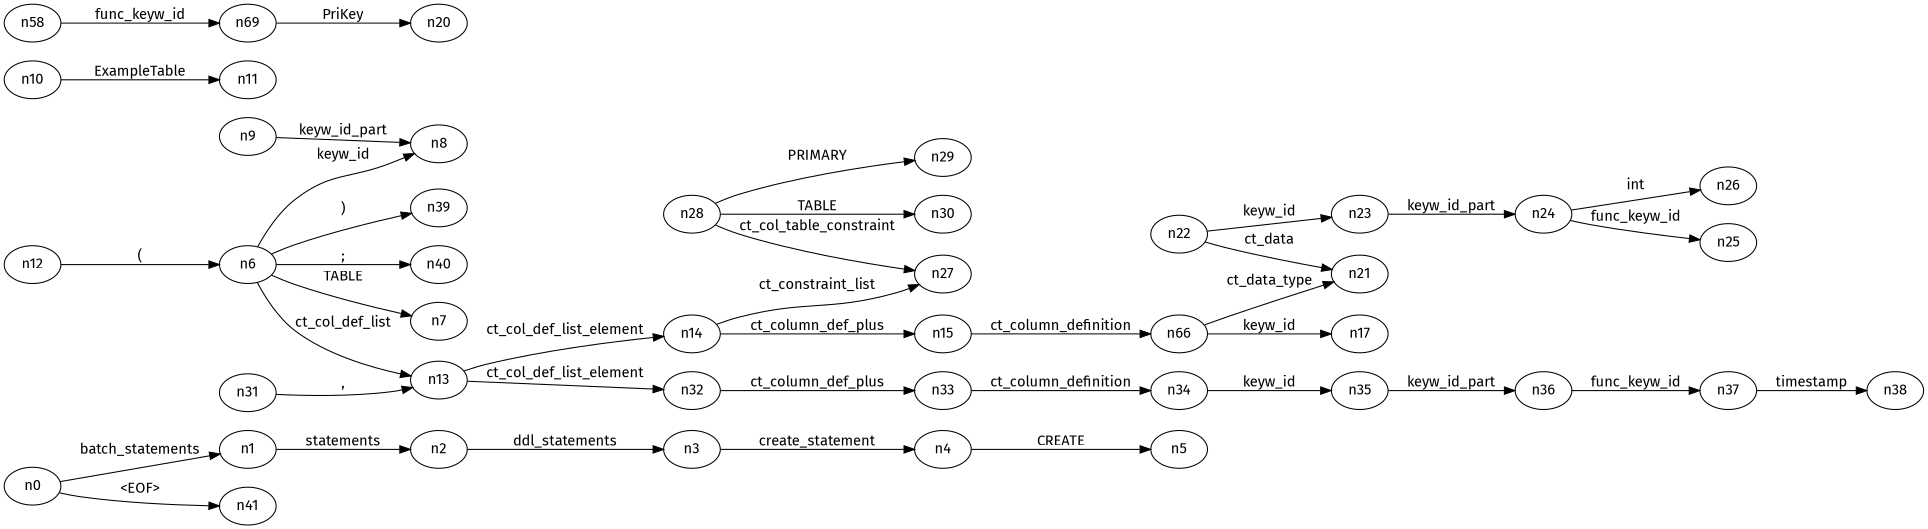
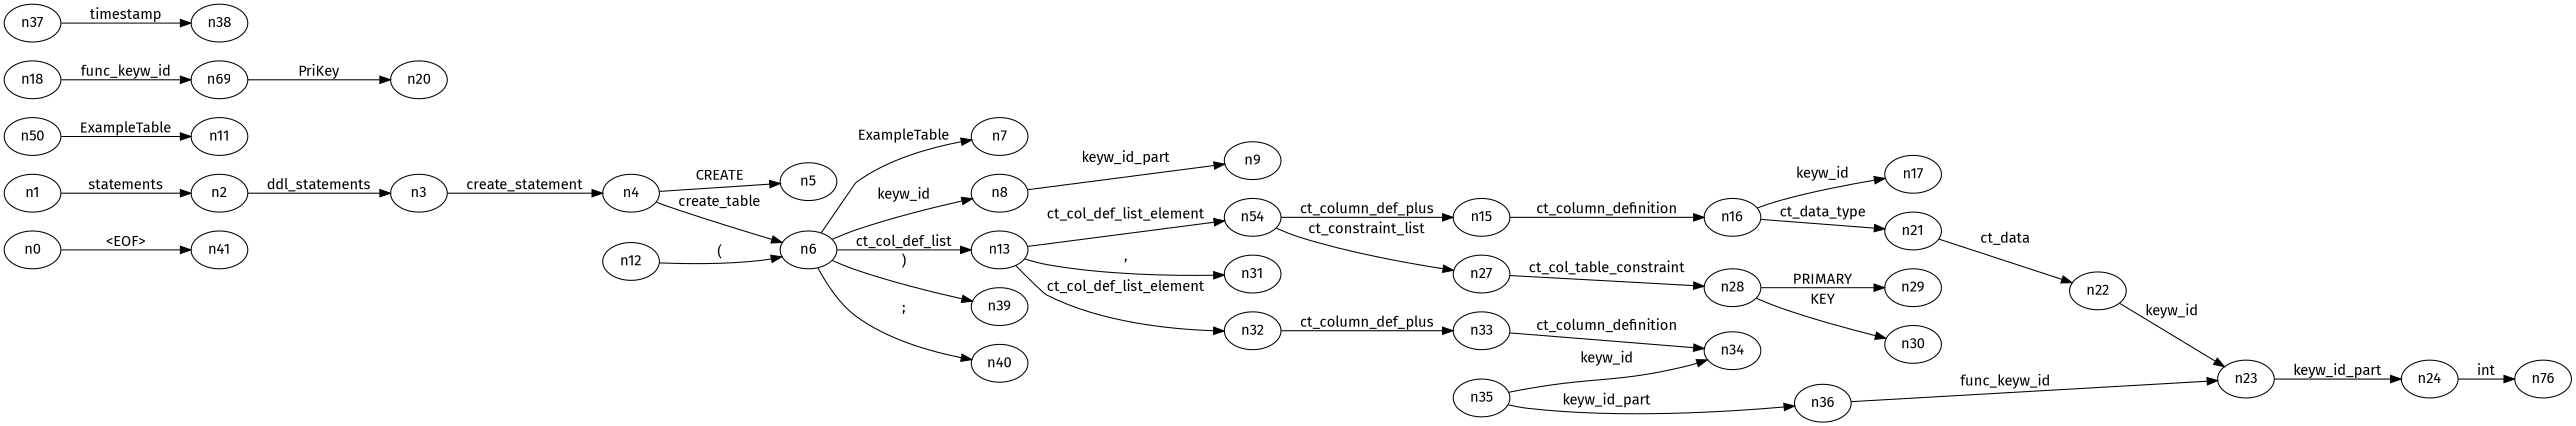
  digraph {
    fontname="Fira Sans"
    rankdir=LR
    node [fontname="Fira Sans"]
    edge [fontname="Fira Sans"]
    n0
    n1
    n41
    n2
    n3
    n4
    n5
    n6
    n7
    n8
    n13
    n39
    n40
    n9
    n12
-   n14
+   n14 [label=n54]
    n31
    n32
-   n10
+   n10 [label=n50]
    n11
    n15
    n27
    n33
-   n16 [label=n66]
+   n16
    n28
    n17
    n21
    n22
    n19 [label=n69]
-   n18 [label=n58]
+   n18
    n20
    n23
    n24
-   n25
-   n26
+   n26 [label=n76]
    n29
    n30
    n34
    n35
    n36
    n37
    n38
-   n0 -> n1 [label=batch_statements]
    n0 -> n41 [label="<EOF>"]
    n1 -> n2 [label=statements]
    n2 -> n3 [label=ddl_statements]
    n3 -> n4 [label=create_statement]
    n4 -> n5 [label=CREATE]
-   n6 -> n7 [label=TABLE]
+   n4 -> n6 [label=create_table]
+   n6 -> n7 [label=ExampleTable]
    n6 -> n8 [label=keyw_id]
    n6 -> n13 [label=ct_col_def_list]
    n6 -> n39 [label=")"]
    n6 -> n40 [label=";"]
-   n9 -> n8 [label=keyw_id_part]
+   n8 -> n9 [label=keyw_id_part]
    n13 -> n14 [label=ct_col_def_list_element]
-   n31 -> n13 [label=","]
+   n13 -> n31 [label=","]
    n13 -> n32 [label=ct_col_def_list_element]
    n12 -> n6 [label="("]
    n14 -> n15 [label=ct_column_def_plus]
    n14 -> n27 [label=ct_constraint_list]
    n32 -> n33 [label=ct_column_def_plus]
    n10 -> n11 [label=ExampleTable]
    n15 -> n16 [label=ct_column_definition]
-   n28 -> n27 [label=ct_col_table_constraint]
+   n27 -> n28 [label=ct_col_table_constraint]
    n33 -> n34 [label=ct_column_definition]
    n16 -> n17 [label=keyw_id]
    n16 -> n21 [label=ct_data_type]
    n28 -> n29 [label=PRIMARY]
-   n28 -> n30 [label=TABLE]
-   n22 -> n21 [label=ct_data]
+   n28 -> n30 [label=KEY]
+   n21 -> n22 [label=ct_data]
    n22 -> n23 [label=keyw_id]
    n19 -> n20 [label=PriKey]
    n18 -> n19 [label=func_keyw_id]
    n23 -> n24 [label=keyw_id_part]
-   n24 -> n25 [label=func_keyw_id]
    n24 -> n26 [label=int]
-   n34 -> n35 [label=keyw_id]
+   n35 -> n34 [label=keyw_id]
    n35 -> n36 [label=keyw_id_part]
-   n36 -> n37 [label=func_keyw_id]
+   n36 -> n23 [label=func_keyw_id]
    n37 -> n38 [label=timestamp]
  }
